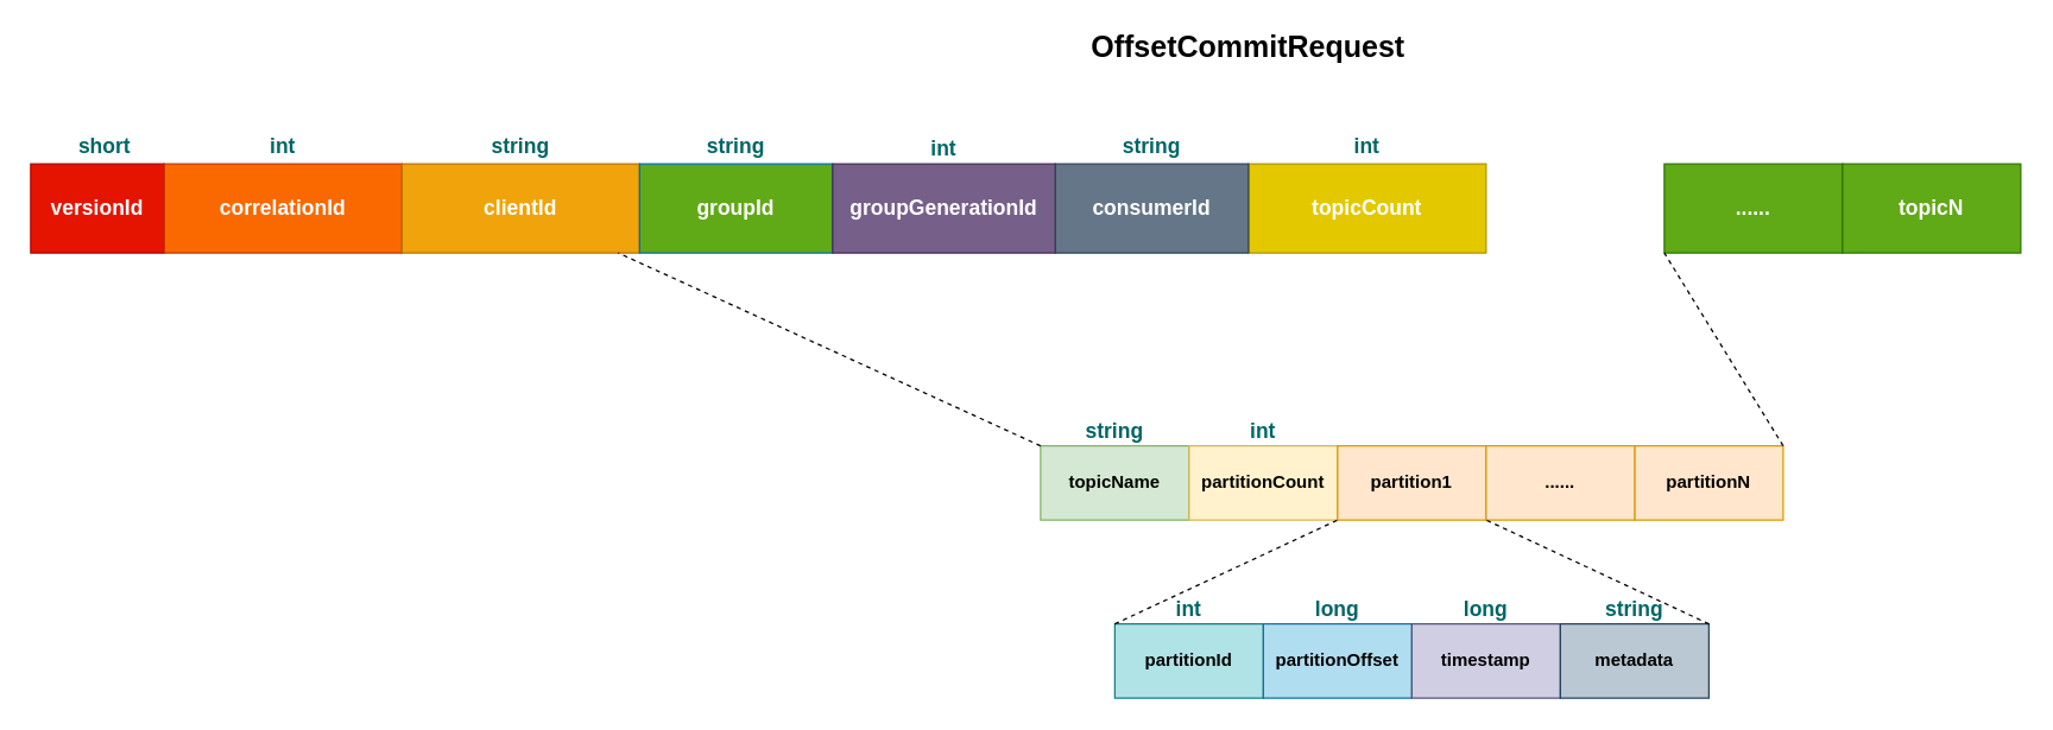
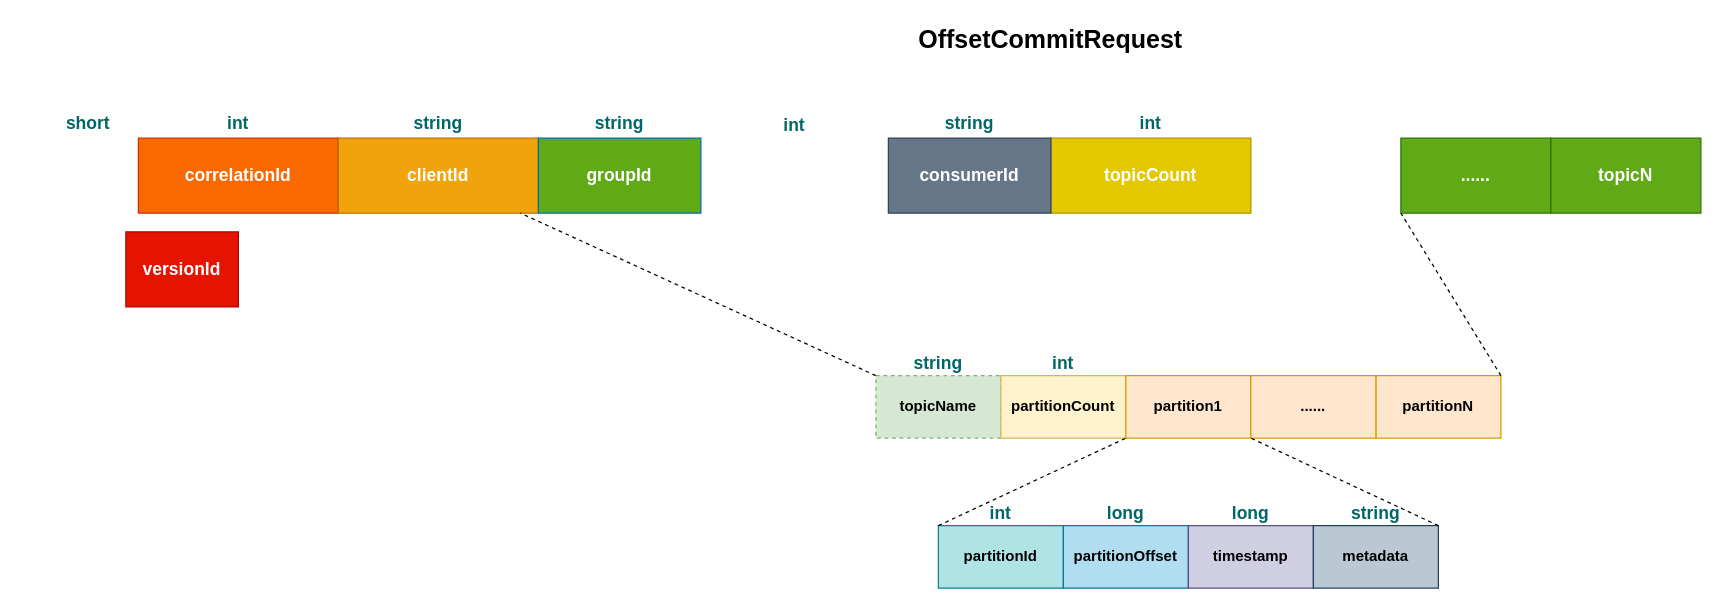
  <mxCell id="0" />
  <mxCell id="1" parent="0" />
- <mxCell id="2" value="versionId" style="rounded=0;whiteSpace=wrap;html=1;fontSize=14;fillColor=#e51400;strokeColor=#B20000;fontColor=#ffffff;fontStyle=1" parent="1" vertex="1"><mxGeometry x="20" y="110" width="90" height="60" as="geometry" /></mxCell>
+ <mxCell id="2" value="versionId" style="rounded=0;whiteSpace=wrap;html=1;fontSize=14;fillColor=#e51400;strokeColor=#B20000;fontColor=#ffffff;fontStyle=1" parent="1" vertex="1"><mxGeometry x="100" y="185" width="90" height="60" as="geometry" /></mxCell>
  <mxCell id="3" value="correlationId" style="rounded=0;whiteSpace=wrap;html=1;fontSize=14;fillColor=#fa6800;strokeColor=#C73500;fontColor=#ffffff;fontStyle=1" parent="1" vertex="1"><mxGeometry x="110" y="110" width="160" height="60" as="geometry" /></mxCell>
  <mxCell id="4" value="clientId" style="rounded=0;whiteSpace=wrap;html=1;fontSize=14;fillColor=#f0a30a;strokeColor=#BD7000;fontColor=#ffffff;fontStyle=1" parent="1" vertex="1"><mxGeometry x="270" y="110" width="160" height="60" as="geometry" /></mxCell>
  <mxCell id="5" value="......" style="rounded=0;whiteSpace=wrap;html=1;fontSize=14;fillColor=#60a917;strokeColor=#2D7600;fontColor=#ffffff;fontStyle=1" parent="1" vertex="1"><mxGeometry x="1120" y="110" width="120" height="60" as="geometry" /></mxCell>
  <mxCell id="6" value="topicN" style="rounded=0;whiteSpace=wrap;html=1;fontSize=14;fillColor=#60a917;strokeColor=#2D7600;fontColor=#ffffff;fontStyle=1" parent="1" vertex="1"><mxGeometry x="1240" y="110" width="120" height="60" as="geometry" /></mxCell>
  <mxCell id="7" value="short" style="text;html=1;strokeColor=none;fillColor=none;align=center;verticalAlign=middle;whiteSpace=wrap;rounded=0;fontSize=14;fontStyle=1;fontColor=#006666;" parent="1" vertex="1"><mxGeometry x="50" y="88" width="40" height="20" as="geometry" /></mxCell>
  <mxCell id="8" value="int" style="text;html=1;strokeColor=none;fillColor=none;align=center;verticalAlign=middle;whiteSpace=wrap;rounded=0;fontSize=14;fontStyle=1;fontColor=#006666;" parent="1" vertex="1"><mxGeometry x="170" y="88" width="40" height="20" as="geometry" /></mxCell>
  <mxCell id="9" value="string" style="text;html=1;strokeColor=none;fillColor=none;align=center;verticalAlign=middle;whiteSpace=wrap;rounded=0;fontSize=14;fontStyle=1;fontColor=#006666;" parent="1" vertex="1"><mxGeometry x="330" y="88" width="40" height="20" as="geometry" /></mxCell>
  <mxCell id="10" value="groupId" style="rounded=0;whiteSpace=wrap;html=1;fontSize=14;fillColor=#60a917;strokeColor=#006EAF;fontColor=#ffffff;fontStyle=1;" parent="1" vertex="1"><mxGeometry x="430" y="110" width="130" height="60" as="geometry" /></mxCell>
  <mxCell id="11" value="string" style="text;html=1;strokeColor=none;fillColor=none;align=center;verticalAlign=middle;whiteSpace=wrap;rounded=0;fontSize=14;fontStyle=1;fontColor=#006666;" parent="1" vertex="1"><mxGeometry x="475" y="88" width="40" height="20" as="geometry" /></mxCell>
  <mxCell id="12" value="topicCount" style="rounded=0;whiteSpace=wrap;html=1;fontSize=14;fillColor=#e3c800;strokeColor=#B09500;fontColor=#ffffff;fontStyle=1" parent="1" vertex="1"><mxGeometry x="840" y="110" width="160" height="60" as="geometry" /></mxCell>
  <mxCell id="13" value="int" style="text;html=1;strokeColor=none;fillColor=none;align=center;verticalAlign=middle;whiteSpace=wrap;rounded=0;fontSize=14;fontStyle=1;fontColor=#006666;" parent="1" vertex="1"><mxGeometry x="900" y="88" width="40" height="20" as="geometry" /></mxCell>
- <mxCell id="14" value="topicName" style="rounded=0;whiteSpace=wrap;html=1;fillColor=#d5e8d4;strokeColor=#82b366;fontStyle=1" parent="1" vertex="1"><mxGeometry x="700" y="300" width="100" height="50" as="geometry" /></mxCell>
+ <mxCell id="14" value="topicName" style="rounded=0;whiteSpace=wrap;html=1;fillColor=#d5e8d4;strokeColor=#82b366;fontStyle=1;dashed=1;" parent="1" vertex="1"><mxGeometry x="700" y="300" width="100" height="50" as="geometry" /></mxCell>
  <mxCell id="15" value="partitionCount" style="rounded=0;whiteSpace=wrap;html=1;fillColor=#fff2cc;strokeColor=#d6b656;fontStyle=1" parent="1" vertex="1"><mxGeometry x="800" y="300" width="100" height="50" as="geometry" /></mxCell>
  <mxCell id="16" value="partition1" style="rounded=0;whiteSpace=wrap;html=1;fillColor=#ffe6cc;strokeColor=#d79b00;fontStyle=1" parent="1" vertex="1"><mxGeometry x="900" y="300" width="100" height="50" as="geometry" /></mxCell>
  <mxCell id="17" value="partitionN" style="rounded=0;whiteSpace=wrap;html=1;fillColor=#ffe6cc;strokeColor=#d79b00;fontStyle=1" parent="1" vertex="1"><mxGeometry x="1100" y="300" width="100" height="50" as="geometry" /></mxCell>
  <mxCell id="18" value="......" style="rounded=0;whiteSpace=wrap;html=1;fillColor=#ffe6cc;strokeColor=#d79b00;fontStyle=1" parent="1" vertex="1"><mxGeometry x="1000" y="300" width="100" height="50" as="geometry" /></mxCell>
  <mxCell id="19" value="" style="endArrow=none;dashed=1;html=1;exitX=0;exitY=0;exitDx=0;exitDy=0;" parent="1" source="14" target="4" edge="1"><mxGeometry width="50" height="50" relative="1" as="geometry"><mxPoint x="700" y="180" as="sourcePoint" /><mxPoint x="750" y="130" as="targetPoint" /></mxGeometry></mxCell>
  <mxCell id="20" value="" style="endArrow=none;dashed=1;html=1;exitX=1;exitY=0;exitDx=0;exitDy=0;entryX=0;entryY=1;entryDx=0;entryDy=0;" parent="1" source="17" target="5" edge="1"><mxGeometry width="50" height="50" relative="1" as="geometry"><mxPoint x="700" y="180" as="sourcePoint" /><mxPoint x="750" y="130" as="targetPoint" /></mxGeometry></mxCell>
  <mxCell id="21" value="string" style="text;html=1;strokeColor=none;fillColor=none;align=center;verticalAlign=middle;whiteSpace=wrap;rounded=0;fontSize=14;fontStyle=1;fontColor=#006666;" parent="1" vertex="1"><mxGeometry x="730" y="280" width="40" height="20" as="geometry" /></mxCell>
  <mxCell id="22" value="int" style="text;html=1;strokeColor=none;fillColor=none;align=center;verticalAlign=middle;whiteSpace=wrap;rounded=0;fontSize=14;fontStyle=1;fontColor=#006666;" parent="1" vertex="1"><mxGeometry x="830" y="280" width="40" height="20" as="geometry" /></mxCell>
  <mxCell id="23" value="OffsetCommitRequest" style="text;html=1;strokeColor=none;fillColor=none;align=center;verticalAlign=middle;whiteSpace=wrap;rounded=0;fontSize=20;fontStyle=1" parent="1" vertex="1"><mxGeometry x="700" y="20" width="280" height="20" as="geometry" /></mxCell>
- <mxCell id="24" value="groupGenerationId" style="rounded=0;whiteSpace=wrap;html=1;fontSize=14;fillColor=#76608a;strokeColor=#432D57;fontColor=#ffffff;fontStyle=1" vertex="1" parent="1"><mxGeometry x="560" y="110" width="150" height="60" as="geometry" /></mxCell>
  <mxCell id="25" value="int" style="text;html=1;strokeColor=none;fillColor=none;align=center;verticalAlign=middle;whiteSpace=wrap;rounded=0;fontSize=14;fontStyle=1;fontColor=#006666;" vertex="1" parent="1"><mxGeometry x="615" y="90" width="40" height="20" as="geometry" /></mxCell>
  <mxCell id="26" value="consumerId" style="rounded=0;whiteSpace=wrap;html=1;fontSize=14;fillColor=#647687;strokeColor=#314354;fontColor=#ffffff;fontStyle=1" vertex="1" parent="1"><mxGeometry x="710" y="110" width="130" height="60" as="geometry" /></mxCell>
  <mxCell id="27" value="string" style="text;html=1;strokeColor=none;fillColor=none;align=center;verticalAlign=middle;whiteSpace=wrap;rounded=0;fontSize=14;fontStyle=1;fontColor=#006666;" vertex="1" parent="1"><mxGeometry x="755" y="88" width="40" height="20" as="geometry" /></mxCell>
  <mxCell id="28" value="partitionId" style="rounded=0;whiteSpace=wrap;html=1;fillColor=#b0e3e6;strokeColor=#0e8088;fontStyle=1" vertex="1" parent="1"><mxGeometry x="750" y="420" width="100" height="50" as="geometry" /></mxCell>
  <mxCell id="29" value="partitionOffset" style="rounded=0;whiteSpace=wrap;html=1;fillColor=#b1ddf0;strokeColor=#10739e;fontStyle=1" vertex="1" parent="1"><mxGeometry x="850" y="420" width="100" height="50" as="geometry" /></mxCell>
  <mxCell id="30" value="timestamp" style="rounded=0;whiteSpace=wrap;html=1;fillColor=#d0cee2;strokeColor=#56517e;fontStyle=1" vertex="1" parent="1"><mxGeometry x="950" y="420" width="100" height="50" as="geometry" /></mxCell>
  <mxCell id="31" value="metadata" style="rounded=0;whiteSpace=wrap;html=1;fillColor=#bac8d3;strokeColor=#23445d;fontStyle=1" vertex="1" parent="1"><mxGeometry x="1050" y="420" width="100" height="50" as="geometry" /></mxCell>
  <mxCell id="32" value="" style="endArrow=none;dashed=1;html=1;exitX=0;exitY=0;exitDx=0;exitDy=0;entryX=0;entryY=1;entryDx=0;entryDy=0;" edge="1" parent="1" source="28" target="16"><mxGeometry width="50" height="50" relative="1" as="geometry"><mxPoint x="710" y="310" as="sourcePoint" /><mxPoint x="1010" y="180" as="targetPoint" /></mxGeometry></mxCell>
  <mxCell id="33" value="" style="endArrow=none;dashed=1;html=1;exitX=1;exitY=0;exitDx=0;exitDy=0;entryX=0;entryY=1;entryDx=0;entryDy=0;" edge="1" parent="1" source="31" target="18"><mxGeometry width="50" height="50" relative="1" as="geometry"><mxPoint x="720" y="320" as="sourcePoint" /><mxPoint x="1020" y="190" as="targetPoint" /></mxGeometry></mxCell>
  <mxCell id="34" value="int" style="text;html=1;strokeColor=none;fillColor=none;align=center;verticalAlign=middle;whiteSpace=wrap;rounded=0;fontSize=14;fontStyle=1;fontColor=#006666;" vertex="1" parent="1"><mxGeometry x="780" y="400" width="40" height="20" as="geometry" /></mxCell>
  <mxCell id="35" value="long" style="text;html=1;strokeColor=none;fillColor=none;align=center;verticalAlign=middle;whiteSpace=wrap;rounded=0;fontSize=14;fontStyle=1;fontColor=#006666;" vertex="1" parent="1"><mxGeometry x="880" y="400" width="40" height="20" as="geometry" /></mxCell>
  <mxCell id="36" value="long" style="text;html=1;strokeColor=none;fillColor=none;align=center;verticalAlign=middle;whiteSpace=wrap;rounded=0;fontSize=14;fontStyle=1;fontColor=#006666;" vertex="1" parent="1"><mxGeometry x="980" y="400" width="40" height="20" as="geometry" /></mxCell>
  <mxCell id="37" value="string" style="text;html=1;strokeColor=none;fillColor=none;align=center;verticalAlign=middle;whiteSpace=wrap;rounded=0;fontSize=14;fontStyle=1;fontColor=#006666;" vertex="1" parent="1"><mxGeometry x="1080" y="400" width="40" height="20" as="geometry" /></mxCell>
